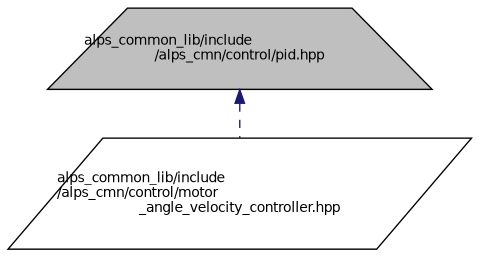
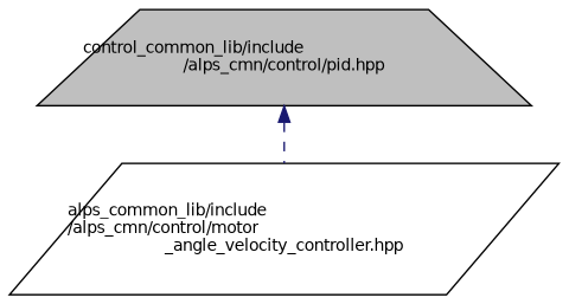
  digraph {
    node [color=black fontname=Helvetica fontsize=10 style=filled]
-   n1 [fillcolor=grey75 fontcolor=black height=0.2 label="alps_common_lib/include\l/alps_cmn/control/pid.hpp" shape=trapezium width=0.4]
+   n1 [fillcolor=grey75 fontcolor=black height=0.2 label="control_common_lib/include\l/alps_cmn/control/pid.hpp" shape=trapezium width=0.4]
    n2 [fillcolor=white height=0.2 label="alps_common_lib/include\l/alps_cmn/control/motor\l_angle_velocity_controller.hpp" shape=parallelogram width=0.4]
    n1 -> n2 [color=midnightblue dir=back fontname=Helvetica fontsize=10 labelfontname=Helvetica labelfontsize=10 style=dashed]
  }
